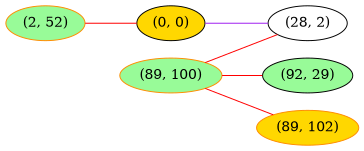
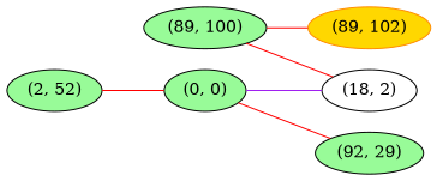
  graph {
    rankdir=LR
    node [color=black fillcolor=palegreen style=filled]
    edge [color=red weight=1]
-   "(0, 0)" [fillcolor=gold]
-   "(28, 2)" [fillcolor=white]
-   "(89, 100)" [color=darkorange]
+   "(0, 0)"
+   "(28, 2)" [fillcolor=white label="(18, 2)"]
+   "(89, 100)"
    "(92, 29)"
    "(89, 102)" [color=darkorange fillcolor=gold]
-   "(2, 52)" [color=darkorange]
+   "(2, 52)"
    "(0, 0)" -- "(28, 2)" [color=purple weight=4]
    "(89, 100)" -- "(28, 2)"
-   "(89, 100)" -- "(92, 29)"
+   "(0, 0)" -- "(92, 29)"
    "(89, 100)" -- "(89, 102)"
    "(2, 52)" -- "(0, 0)"
  }
